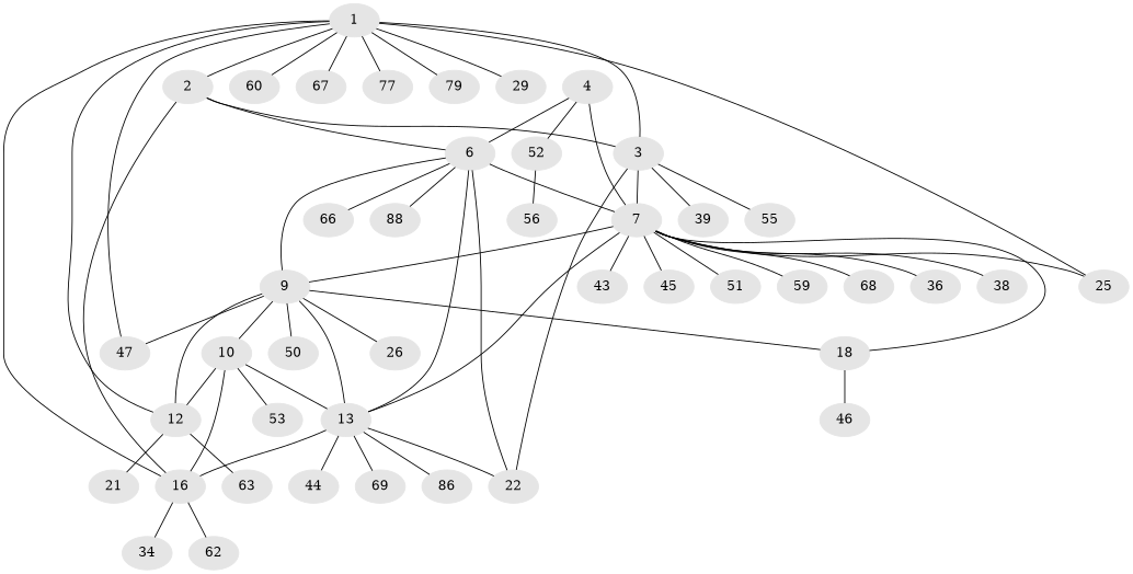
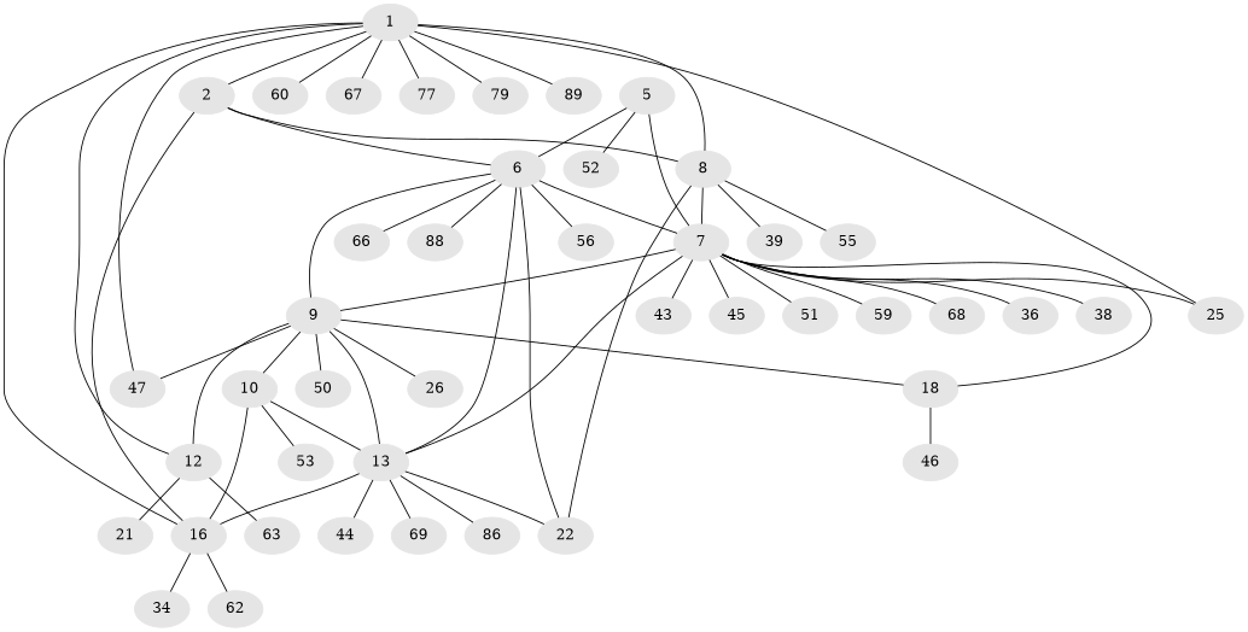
  graph {
    node [color=gray90 style=filled]
    1 [super="+30"]
    2
-   3 [super="+4+23+64+65+73"]
+   3 [super="+4+23+64+65+73" label=8]
    12
    16 [super="+40"]
    25
    47 [super="+82"]
    60 [super="+84"]
    67
    77 [super="+88"]
    79
-   89 [label=29]
+   89
    6 [super="+8+41"]
    7 [super="+19"]
    22 [super="+70"]
    39
    55
    n18 [label=21]
    63
    34
    62 [super="+78"]
    9 [super="+11+58"]
    13 [super="+14+15"]
    56
    66
    n26 [label=88]
    18 [super="+20"]
    36
    38
    43
    45 [super="+87"]
    51
    59
    68
-   5 [super="+48+42" label=4]
+   5 [super="+48+42"]
    52
    10 [super="+49+24"]
    26
    50 [super="+72"]
    44
    69 [super="+75+85"]
    86
    46
    53
    1 -- 2
    1 -- 3 [weight=2]
    1 -- 12
    1 -- 16
    1 -- 25
    1 -- 47
    1 -- 60
    1 -- 67
    1 -- 77
    1 -- 79
    1 -- 89
    2 -- 3 [weight=2]
    2 -- 16
    2 -- 6
    3 -- 7
    3 -- 22
    3 -- 39
    3 -- 55
    12 -- n18
    12 -- 63
    16 -- 34
    16 -- 62
    6 -- 7 [weight=3]
    6 -- 22
    6 -- 9
    6 -- 13
-   52 -- 56
+   6 -- 56
    6 -- 66
    6 -- n26
    7 -- 25
    7 -- 9
    7 -- 13 [weight=2]
    7 -- 18 [weight=2]
    7 -- 36
    7 -- 38
    7 -- 43
    7 -- 45
    7 -- 51
    7 -- 59
    7 -- 68
    9 -- 12 [weight=2]
    9 -- 47
    9 -- 13
    9 -- 18 [weight=2]
    9 -- 10 [weight=2]
    9 -- 26
    9 -- 50
    13 -- 16 [weight=3]
    13 -- 22
    13 -- 44
    13 -- 69
    13 -- 86
    18 -- 46
    5 -- 6 [weight=2]
    5 -- 7
    5 -- 52
-   10 -- 12
    10 -- 16
    10 -- 13
    10 -- 53
  }
